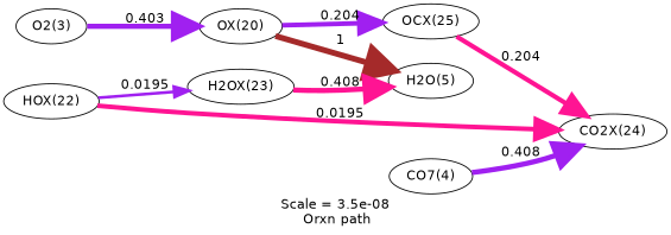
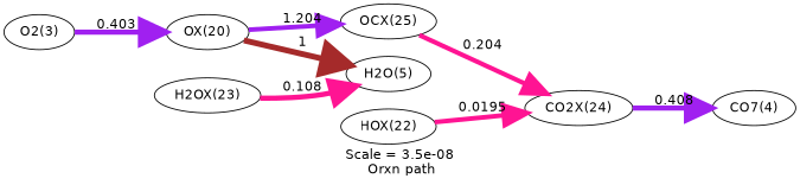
  digraph {
    fontname=Helvetica
    label="Scale = 3.5e-08\l Orxn path"
    rankdir=LR
    node [fontname=Helvetica]
    edge [arrowsize=2.66 color=purple fontname=Helvetica style="setlinewidth(5.32)"]
    n1 [label="O2(3)"]
    n2 [label="OX(20)"]
    n3 [label="OCX(25)"]
    n4 [label="H2O(5)"]
    n5 [label="HOX(22)"]
    n6 [label="H2OX(23)"]
    n7 [label="CO2X(24)"]
    n8 [label="CO7(4)"]
    n1 -> n2 [label=" 0.403"]
-   n2 -> n3 [arrowsize=2.4 label=" 0.204" style="setlinewidth(4.8)"]
+   n2 -> n3 [arrowsize=2.4 label=" 1.204" style="setlinewidth(4.8)"]
    n2 -> n4 [arrowsize=3 color=brown label=" 1" style="setlinewidth(6)"]
    n3 -> n7 [arrowsize=2.4 color=deeppink label=" 0.204" style="setlinewidth(4.8)"]
-   n5 -> n6 [arrowsize=1.51 label=" 0.0195" style="setlinewidth(3.03)"]
    n5 -> n7 [arrowsize=2.4 color=deeppink label=" 0.0195" style="setlinewidth(4.8)"]
-   n6 -> n4 [color=deeppink label=" 0.408"]
-   n8 -> n7 [label=" 0.408"]
+   n6 -> n4 [color=deeppink label=" 0.108"]
+   n7 -> n8 [label=" 0.408"]
  }
